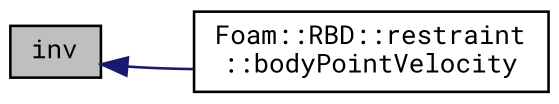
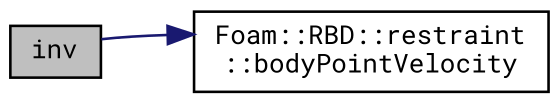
  digraph {
    rankdir=LR
    fontname="Roboto Mono"
    node [color=black fontname="Roboto Mono" fontsize=10 shape=record]
    n1 [fillcolor=grey75 fontcolor=black height=0.2 label=inv style=filled width=0.4]
    n2 [height=0.2 label="Foam::RBD::restraint\l::bodyPointVelocity" width=0.4]
-   n1 -> n2 [color=midnightblue dir=back fontname="Roboto Mono" fontsize=10 labelfontname=Helvetica labelfontsize=10 style=solid]
+   n2 -> n1 [color=midnightblue dir=back fontname="Roboto Mono" fontsize=10 labelfontname=Helvetica labelfontsize=10 style=solid]
  }
